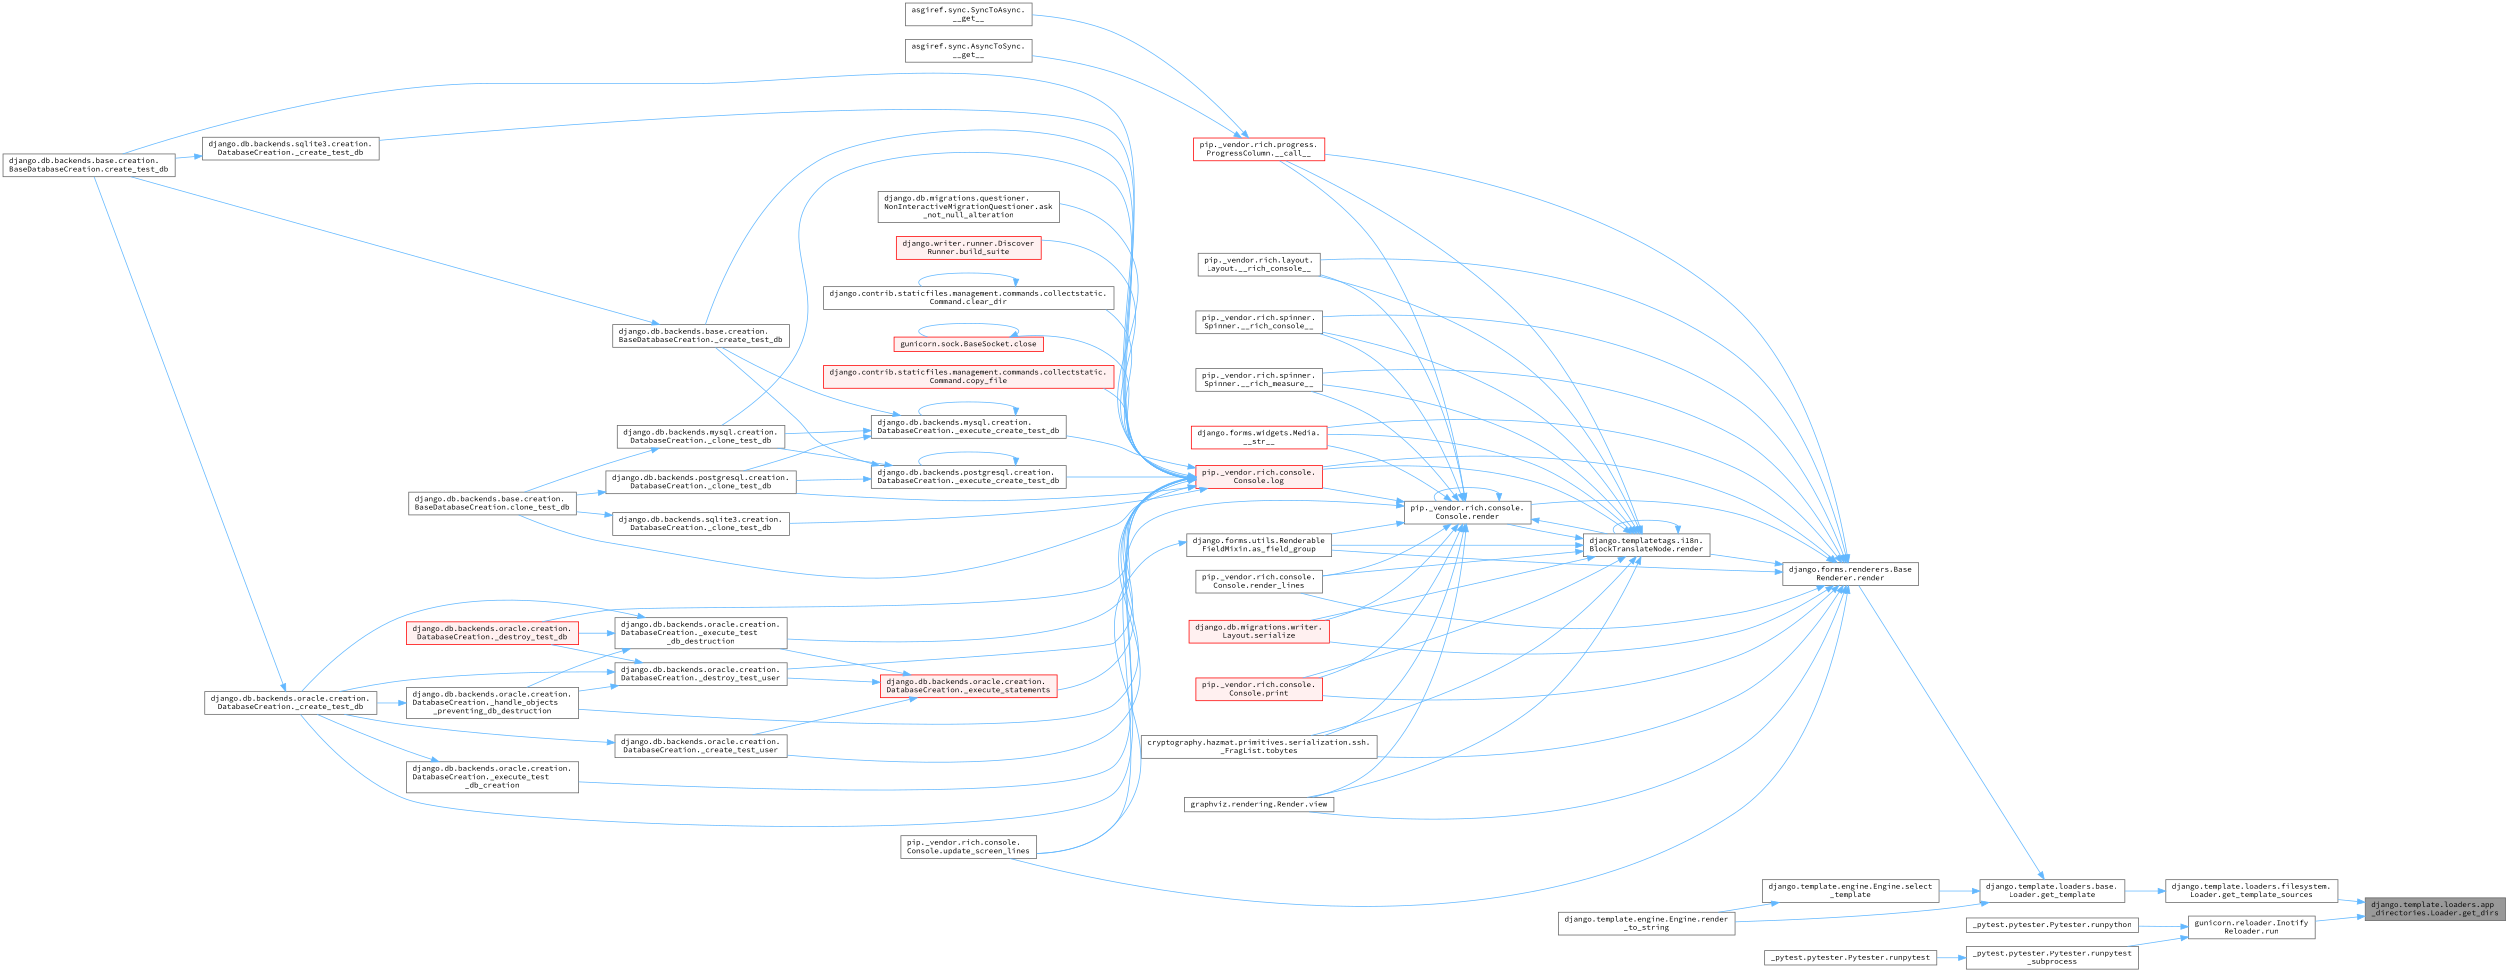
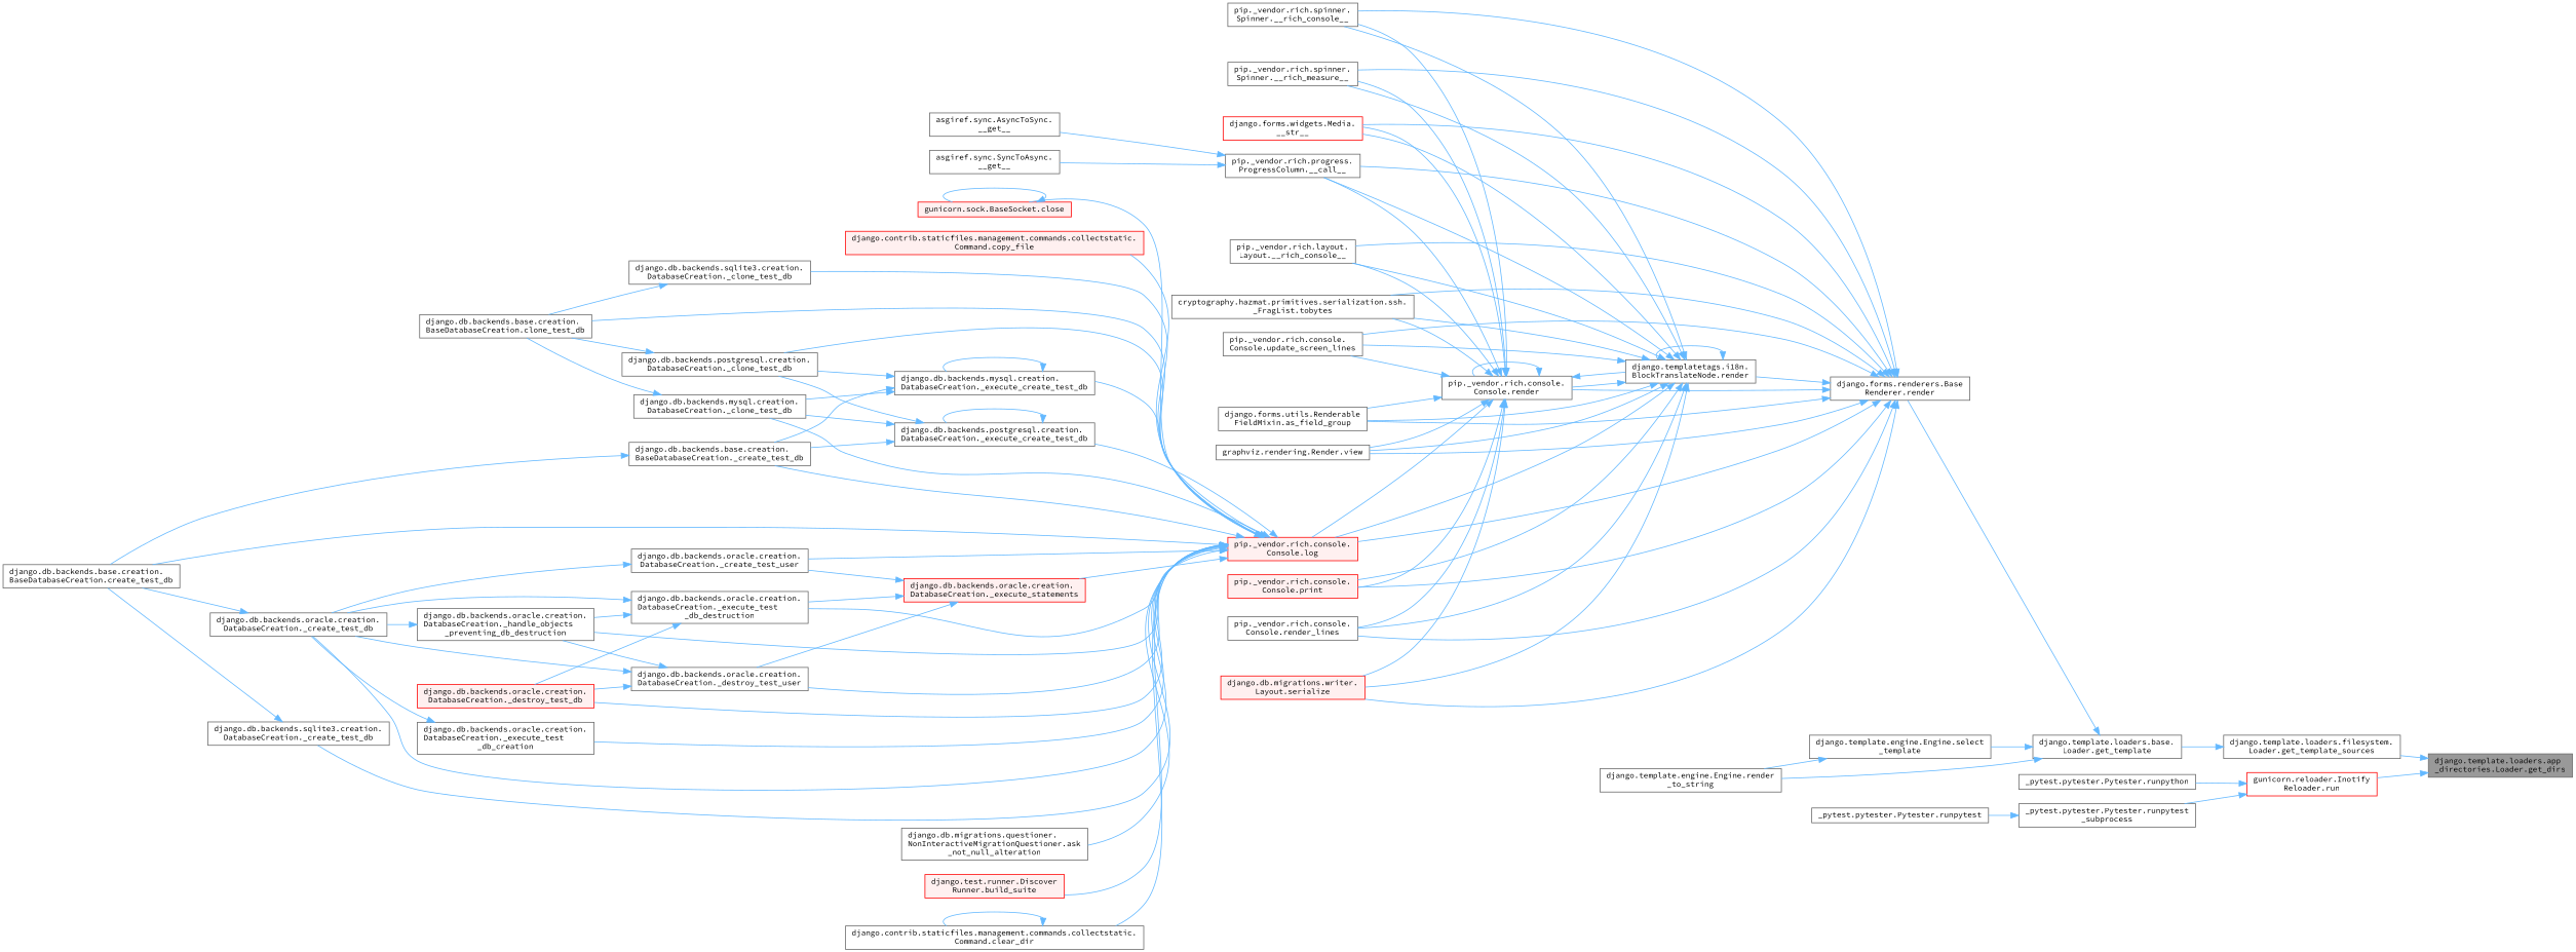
  digraph {
    fontname="Source Code Pro"
    rankdir=RL
    node [color=grey40 fillcolor=white fontname="Source Code Pro" fontsize=10 shape=box style=filled]
    edge [color=steelblue1 dir=back fontname="Source Code Pro" fontsize=10 labelfontname=Helvetica labelfontsize=10 style=solid]
    n1 [color=gray40 fillcolor=grey60 fontcolor=black height=0.2 label="django.template.loaders.app\l_directories.Loader.get_dirs" width=0.4]
    n2 [height=0.2 label="django.template.loaders.filesystem.\lLoader.get_template_sources" width=0.4]
-   n3 [height=0.2 label="gunicorn.reloader.Inotify\lReloader.run" width=0.4]
+   n3 [color=red height=0.2 label="gunicorn.reloader.Inotify\lReloader.run" width=0.4]
    n4 [height=0.2 label="django.template.loaders.base.\lLoader.get_template" width=0.4]
    n5 [height=0.2 label="_pytest.pytester.Pytester.runpytest\l_subprocess" width=0.4]
    n6 [height=0.2 label="_pytest.pytester.Pytester.runpython" width=0.4]
    n7 [height=0.2 label="django.forms.renderers.Base\lRenderer.render" width=0.4]
    n8 [height=0.2 label="django.template.engine.Engine.render\l_to_string" width=0.4]
    n9 [height=0.2 label="django.template.engine.Engine.select\l_template" width=0.4]
-   n10 [color=red height=0.2 label="pip._vendor.rich.progress.\lProgressColumn.__call__" width=0.4]
+   n10 [height=0.2 label="pip._vendor.rich.progress.\lProgressColumn.__call__" width=0.4]
    n11 [height=0.2 label="pip._vendor.rich.layout.\lLayout.__rich_console__" width=0.4]
    n12 [height=0.2 label="pip._vendor.rich.spinner.\lSpinner.__rich_console__" width=0.4]
    n13 [height=0.2 label="pip._vendor.rich.spinner.\lSpinner.__rich_measure__" width=0.4]
    n14 [color=red height=0.2 label="django.forms.widgets.Media.\l__str__" width=0.4]
    n15 [height=0.2 label="django.forms.utils.Renderable\lFieldMixin.as_field_group" width=0.4]
    n16 [color=red fillcolor="#FFF0F0" height=0.2 label="pip._vendor.rich.console.\lConsole.log" width=0.4]
    n17 [color=red fillcolor="#FFF0F0" height=0.2 label="pip._vendor.rich.console.\lConsole.print" width=0.4]
    n18 [height=0.2 label="django.templatetags.i18n.\lBlockTranslateNode.render" width=0.4]
    n19 [height=0.2 label="pip._vendor.rich.console.\lConsole.render" width=0.4]
    n20 [height=0.2 label="pip._vendor.rich.console.\lConsole.render_lines" width=0.4]
    n21 [color=red fillcolor="#FFF0F0" height=0.2 label="django.db.migrations.writer.\lLayout.serialize" width=0.4]
    n22 [height=0.2 label="cryptography.hazmat.primitives.serialization.ssh.\l_FragList.tobytes" width=0.4]
    n23 [height=0.2 label="pip._vendor.rich.console.\lConsole.update_screen_lines" width=0.4]
    n24 [height=0.2 label="graphviz.rendering.Render.view" width=0.4]
    n25 [height=0.2 label="asgiref.sync.AsyncToSync.\l__get__" width=0.4]
    n26 [height=0.2 label="asgiref.sync.SyncToAsync.\l__get__" width=0.4]
    n27 [height=0.2 label="django.db.backends.mysql.creation.\lDatabaseCreation._clone_test_db" width=0.4]
    n28 [height=0.2 label="django.db.backends.base.creation.\lBaseDatabaseCreation.clone_test_db" width=0.4]
    n29 [height=0.2 label="django.db.backends.postgresql.creation.\lDatabaseCreation._clone_test_db" width=0.4]
    n30 [height=0.2 label="django.db.backends.sqlite3.creation.\lDatabaseCreation._clone_test_db" width=0.4]
    n31 [height=0.2 label="django.db.backends.base.creation.\lBaseDatabaseCreation._create_test_db" width=0.4]
    n32 [height=0.2 label="django.db.backends.base.creation.\lBaseDatabaseCreation.create_test_db" width=0.4]
    n33 [height=0.2 label="django.db.backends.oracle.creation.\lDatabaseCreation._create_test_db" width=0.4]
    n34 [height=0.2 label="django.db.backends.sqlite3.creation.\lDatabaseCreation._create_test_db" width=0.4]
    n35 [height=0.2 label="django.db.backends.oracle.creation.\lDatabaseCreation._create_test_user" width=0.4]
    n36 [color=red fillcolor="#FFF0F0" height=0.2 label="django.db.backends.oracle.creation.\lDatabaseCreation._destroy_test_db" width=0.4]
    n37 [height=0.2 label="django.db.backends.oracle.creation.\lDatabaseCreation._destroy_test_user" width=0.4]
    n38 [height=0.2 label="django.db.backends.oracle.creation.\lDatabaseCreation._handle_objects\l_preventing_db_destruction" width=0.4]
    n39 [height=0.2 label="django.db.backends.mysql.creation.\lDatabaseCreation._execute_create_test_db" width=0.4]
    n40 [height=0.2 label="django.db.backends.postgresql.creation.\lDatabaseCreation._execute_create_test_db" width=0.4]
    n41 [color=red fillcolor="#FFF0F0" height=0.2 label="django.db.backends.oracle.creation.\lDatabaseCreation._execute_statements" width=0.4]
    n42 [height=0.2 label="django.db.backends.oracle.creation.\lDatabaseCreation._execute_test\l_db_destruction" width=0.4]
    n43 [height=0.2 label="django.db.backends.oracle.creation.\lDatabaseCreation._execute_test\l_db_creation" width=0.4]
    n44 [height=0.2 label="django.db.migrations.questioner.\lNonInteractiveMigrationQuestioner.ask\l_not_null_alteration" width=0.4]
-   n45 [color=red fillcolor="#FFF0F0" height=0.2 label="django.writer.runner.Discover\lRunner.build_suite" width=0.4]
+   n45 [color=red fillcolor="#FFF0F0" height=0.2 label="django.test.runner.Discover\lRunner.build_suite" width=0.4]
    n46 [height=0.2 label="django.contrib.staticfiles.management.commands.collectstatic.\lCommand.clear_dir" width=0.4]
    n47 [color=red fillcolor="#FFF0F0" height=0.2 label="gunicorn.sock.BaseSocket.close" width=0.4]
    n48 [color=red fillcolor="#FFF0F0" height=0.2 label="django.contrib.staticfiles.management.commands.collectstatic.\lCommand.copy_file" width=0.4]
    n49 [height=0.2 label="_pytest.pytester.Pytester.runpytest" width=0.4]
    n1 -> n2
    n1 -> n3
    n2 -> n4
    n3 -> n5
    n3 -> n6
    n4 -> n7
    n4 -> n8
    n4 -> n9
    n5 -> n49
    n7 -> n10
    n7 -> n11
    n7 -> n12
    n7 -> n13
    n7 -> n14
    n7 -> n15
    n7 -> n16
    n7 -> n17
    n7 -> n18
    n7 -> n19
    n7 -> n20
    n7 -> n21
    n7 -> n22
    n7 -> n23
    n7 -> n24
    n9 -> n8
    n10 -> n25
    n10 -> n26
    n16 -> n27
    n16 -> n28
    n16 -> n29
    n16 -> n30
    n16 -> n31
    n16 -> n32
    n16 -> n33
    n16 -> n34
    n16 -> n35
    n16 -> n36
    n16 -> n37
    n16 -> n38
    n16 -> n39
    n16 -> n40
    n16 -> n41
    n16 -> n42
    n16 -> n43
    n16 -> n44
    n16 -> n45
    n16 -> n46
    n16 -> n47
    n16 -> n48
    n18 -> n10
    n18 -> n11
    n18 -> n12
    n18 -> n13
    n18 -> n14
    n18 -> n15
    n18 -> n16
    n18 -> n17
    n18 -> n18
    n18 -> n19
    n18 -> n20
    n18 -> n21
    n18 -> n22
-   n15 -> n23
+   n18 -> n23
    n18 -> n24
    n19 -> n10
    n19 -> n11
    n19 -> n12
    n19 -> n13
    n19 -> n14
    n19 -> n15
    n19 -> n16
    n19 -> n17
    n19 -> n18
    n19 -> n19
    n19 -> n20
    n19 -> n21
    n19 -> n22
    n19 -> n23
    n19 -> n24
    n27 -> n28
    n29 -> n28
    n30 -> n28
    n31 -> n32
    n33 -> n32
    n34 -> n32
    n35 -> n33
    n37 -> n33
    n37 -> n36
    n37 -> n38
    n38 -> n33
    n39 -> n27
    n39 -> n29
    n39 -> n31
    n39 -> n39
    n40 -> n27
    n40 -> n29
    n40 -> n31
    n40 -> n40
    n41 -> n35
    n41 -> n37
    n41 -> n42
    n42 -> n33
    n42 -> n36
    n42 -> n38
    n43 -> n33
    n46 -> n46
    n47 -> n47
  }
